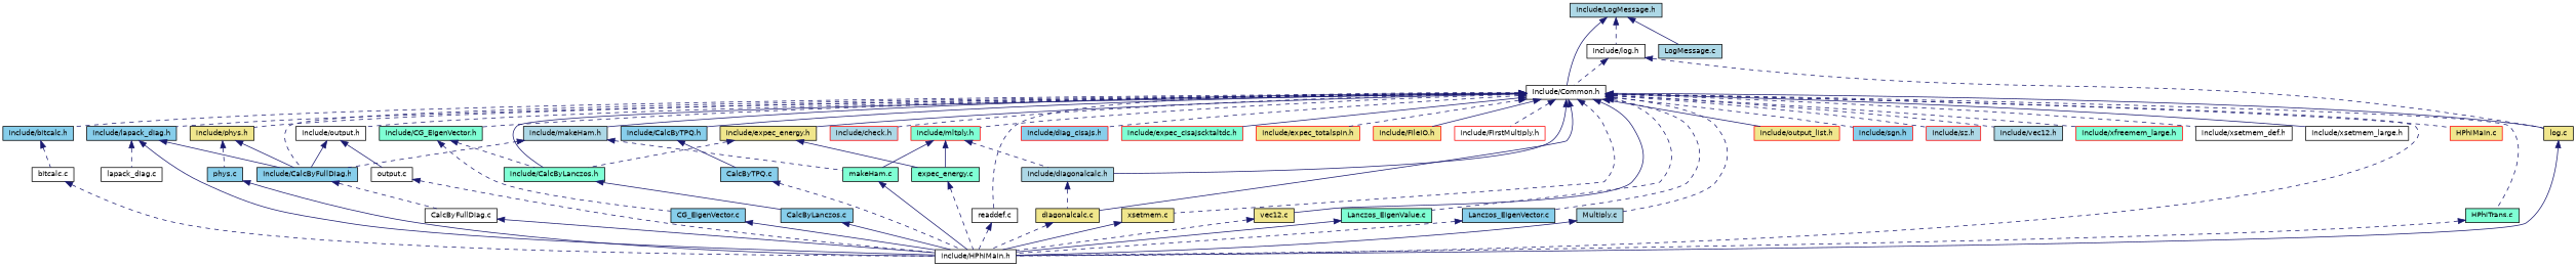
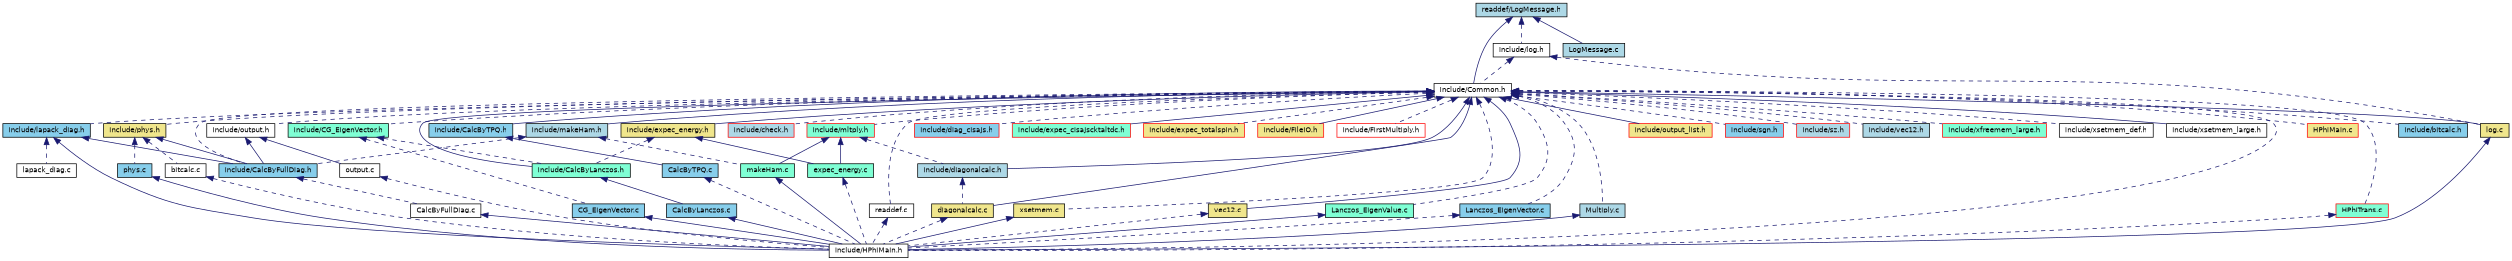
  digraph {
    node [color=black fillcolor=white fontname=Helvetica fontsize=10 shape=record style=filled]
    edge [color=midnightblue dir=back fontname=Helvetica fontsize=10 labelfontname=Helvetica labelfontsize=10 style=dashed]
-   n1 [fillcolor=lightblue fontcolor=black height=0.2 label="include/LogMessage.h" width=0.4]
+   n1 [fillcolor=lightblue fontcolor=black height=0.2 label="readdef/LogMessage.h" width=0.4]
    n2 [height=0.2 label="include/Common.h" width=0.4]
    n3 [height=0.2 label="include/log.h" width=0.4]
    n4 [fillcolor=lightblue height=0.2 label="LogMessage.c" width=0.4]
    n5 [fillcolor=khaki height=0.2 label="diagonalcalc.c" width=0.4]
    n6 [height=0.2 label="include/HPhiMain.h" width=0.4]
    n7 [color=red fillcolor=khaki height=0.2 label="HPhiMain.c" width=0.4]
-   n8 [fillcolor=aquamarine height=0.2 label="HPhiTrans.c" width=0.4]
+   n8 [color=red fillcolor=aquamarine height=0.2 label="HPhiTrans.c" width=0.4]
    n9 [fillcolor=skyblue height=0.2 label="include/bitcalc.h" width=0.4]
    n10 [fillcolor=skyblue height=0.2 label="include/CalcByFullDiag.h" width=0.4]
    n11 [fillcolor=lightblue height=0.2 label="include/makeHam.h" width=0.4]
    n12 [fillcolor=skyblue height=0.2 label="include/lapack_diag.h" width=0.4]
    n13 [fillcolor=khaki height=0.2 label="include/phys.h" width=0.4]
    n14 [height=0.2 label="include/output.h" width=0.4]
    n15 [fillcolor=aquamarine height=0.2 label="include/CalcByLanczos.h" width=0.4]
    n16 [fillcolor=aquamarine height=0.2 label="include/CG_EigenVector.h" width=0.4]
    n17 [fillcolor=khaki height=0.2 label="include/expec_energy.h" width=0.4]
    n18 [fillcolor=skyblue height=0.2 label="include/CalcByTPQ.h" width=0.4]
    n19 [color=red fillcolor=lightblue height=0.2 label="include/check.h" width=0.4]
    n20 [color=red fillcolor=aquamarine height=0.2 label="include/mltply.h" width=0.4]
    n21 [fillcolor=lightblue height=0.2 label="include/diagonalcalc.h" width=0.4]
    n22 [color=red fillcolor=skyblue height=0.2 label="include/diag_cisajs.h" width=0.4]
    n23 [color=red fillcolor=aquamarine height=0.2 label="include/expec_cisajscktaltdc.h" width=0.4]
    n24 [color=red fillcolor=khaki height=0.2 label="include/expec_totalspin.h" width=0.4]
    n25 [color=red fillcolor=khaki height=0.2 label="include/FileIO.h" width=0.4]
    n26 [color=red height=0.2 label="include/FirstMultiply.h" width=0.4]
    n27 [height=0.2 label="readdef.c" width=0.4]
    n28 [fillcolor=khaki height=0.2 label="xsetmem.c" width=0.4]
    n29 [fillcolor=khaki height=0.2 label="log.c" width=0.4]
    n30 [fillcolor=khaki height=0.2 label="vec12.c" width=0.4]
    n31 [fillcolor=aquamarine height=0.2 label="Lanczos_EigenValue.c" width=0.4]
    n32 [fillcolor=skyblue height=0.2 label="Lanczos_EigenVector.c" width=0.4]
    n33 [fillcolor=lightblue height=0.2 label="Multiply.c" width=0.4]
    n34 [color=red fillcolor=khaki height=0.2 label="include/output_list.h" width=0.4]
    n35 [color=red fillcolor=skyblue height=0.2 label="include/sgn.h" width=0.4]
    n36 [color=red fillcolor=lightblue height=0.2 label="include/sz.h" width=0.4]
    n37 [fillcolor=lightblue height=0.2 label="include/vec12.h" width=0.4]
    n38 [color=red fillcolor=aquamarine height=0.2 label="include/xfreemem_large.h" width=0.4]
    n39 [height=0.2 label="include/xsetmem_def.h" width=0.4]
    n40 [height=0.2 label="include/xsetmem_large.h" width=0.4]
    n41 [height=0.2 label="bitcalc.c" width=0.4]
    n42 [height=0.2 label="CalcByFullDiag.c" width=0.4]
    n43 [fillcolor=aquamarine height=0.2 label="makeHam.c" width=0.4]
    n44 [height=0.2 label="lapack_diag.c" width=0.4]
    n45 [fillcolor=skyblue height=0.2 label="phys.c" width=0.4]
    n46 [height=0.2 label="output.c" width=0.4]
    n47 [fillcolor=skyblue height=0.2 label="CalcByLanczos.c" width=0.4]
    n48 [fillcolor=skyblue height=0.2 label="CG_EigenVector.c" width=0.4]
    n49 [fillcolor=aquamarine height=0.2 label="expec_energy.c" width=0.4]
    n50 [fillcolor=skyblue height=0.2 label="CalcByTPQ.c" width=0.4]
    n1 -> n2 [style=solid]
    n1 -> n3
    n1 -> n4 [style=solid]
    n2 -> n5 [style=solid]
    n2 -> n6
    n2 -> n7
    n2 -> n8
    n2 -> n9
    n2 -> n10
    n2 -> n11 [style=solid]
    n2 -> n12
    n2 -> n13
    n2 -> n14
    n2 -> n15 [style=solid]
    n2 -> n16
    n2 -> n17 [style=solid]
    n2 -> n18 [style=solid]
    n2 -> n19
    n2 -> n20
    n2 -> n21 [style=solid]
    n2 -> n22
    n2 -> n23 [style=solid]
    n2 -> n24
    n2 -> n25 [style=solid]
    n2 -> n26
    n2 -> n27
    n2 -> n28
    n2 -> n29 [style=solid]
    n2 -> n30 [style=solid]
    n2 -> n31
    n2 -> n32
    n2 -> n33
    n2 -> n34 [style=solid]
    n2 -> n35
    n2 -> n36
    n2 -> n37
    n2 -> n38
    n2 -> n39
    n2 -> n40 [style=solid]
    n3 -> n2
    n3 -> n29
    n5 -> n6
    n8 -> n6
-   n9 -> n41
+   n13 -> n41
    n10 -> n42
    n11 -> n10
    n11 -> n43
    n12 -> n6 [style=solid]
    n12 -> n10 [style=solid]
    n12 -> n44
    n13 -> n10 [style=solid]
    n13 -> n45
    n14 -> n10 [style=solid]
    n14 -> n46 [style=solid]
    n15 -> n47 [style=solid]
    n16 -> n15
    n16 -> n48
    n17 -> n15
    n17 -> n49 [style=solid]
    n18 -> n50 [style=solid]
    n20 -> n21
    n20 -> n43 [style=solid]
    n20 -> n49 [style=solid]
    n21 -> n5
    n27 -> n6
    n28 -> n6 [style=solid]
    n29 -> n6 [style=solid]
    n30 -> n6
    n31 -> n6 [style=solid]
    n32 -> n6
    n33 -> n6 [style=solid]
    n41 -> n6
    n42 -> n6 [style=solid]
    n43 -> n6 [style=solid]
    n45 -> n6 [style=solid]
    n46 -> n6
    n47 -> n6 [style=solid]
    n48 -> n6 [style=solid]
    n49 -> n6
    n50 -> n6
  }
